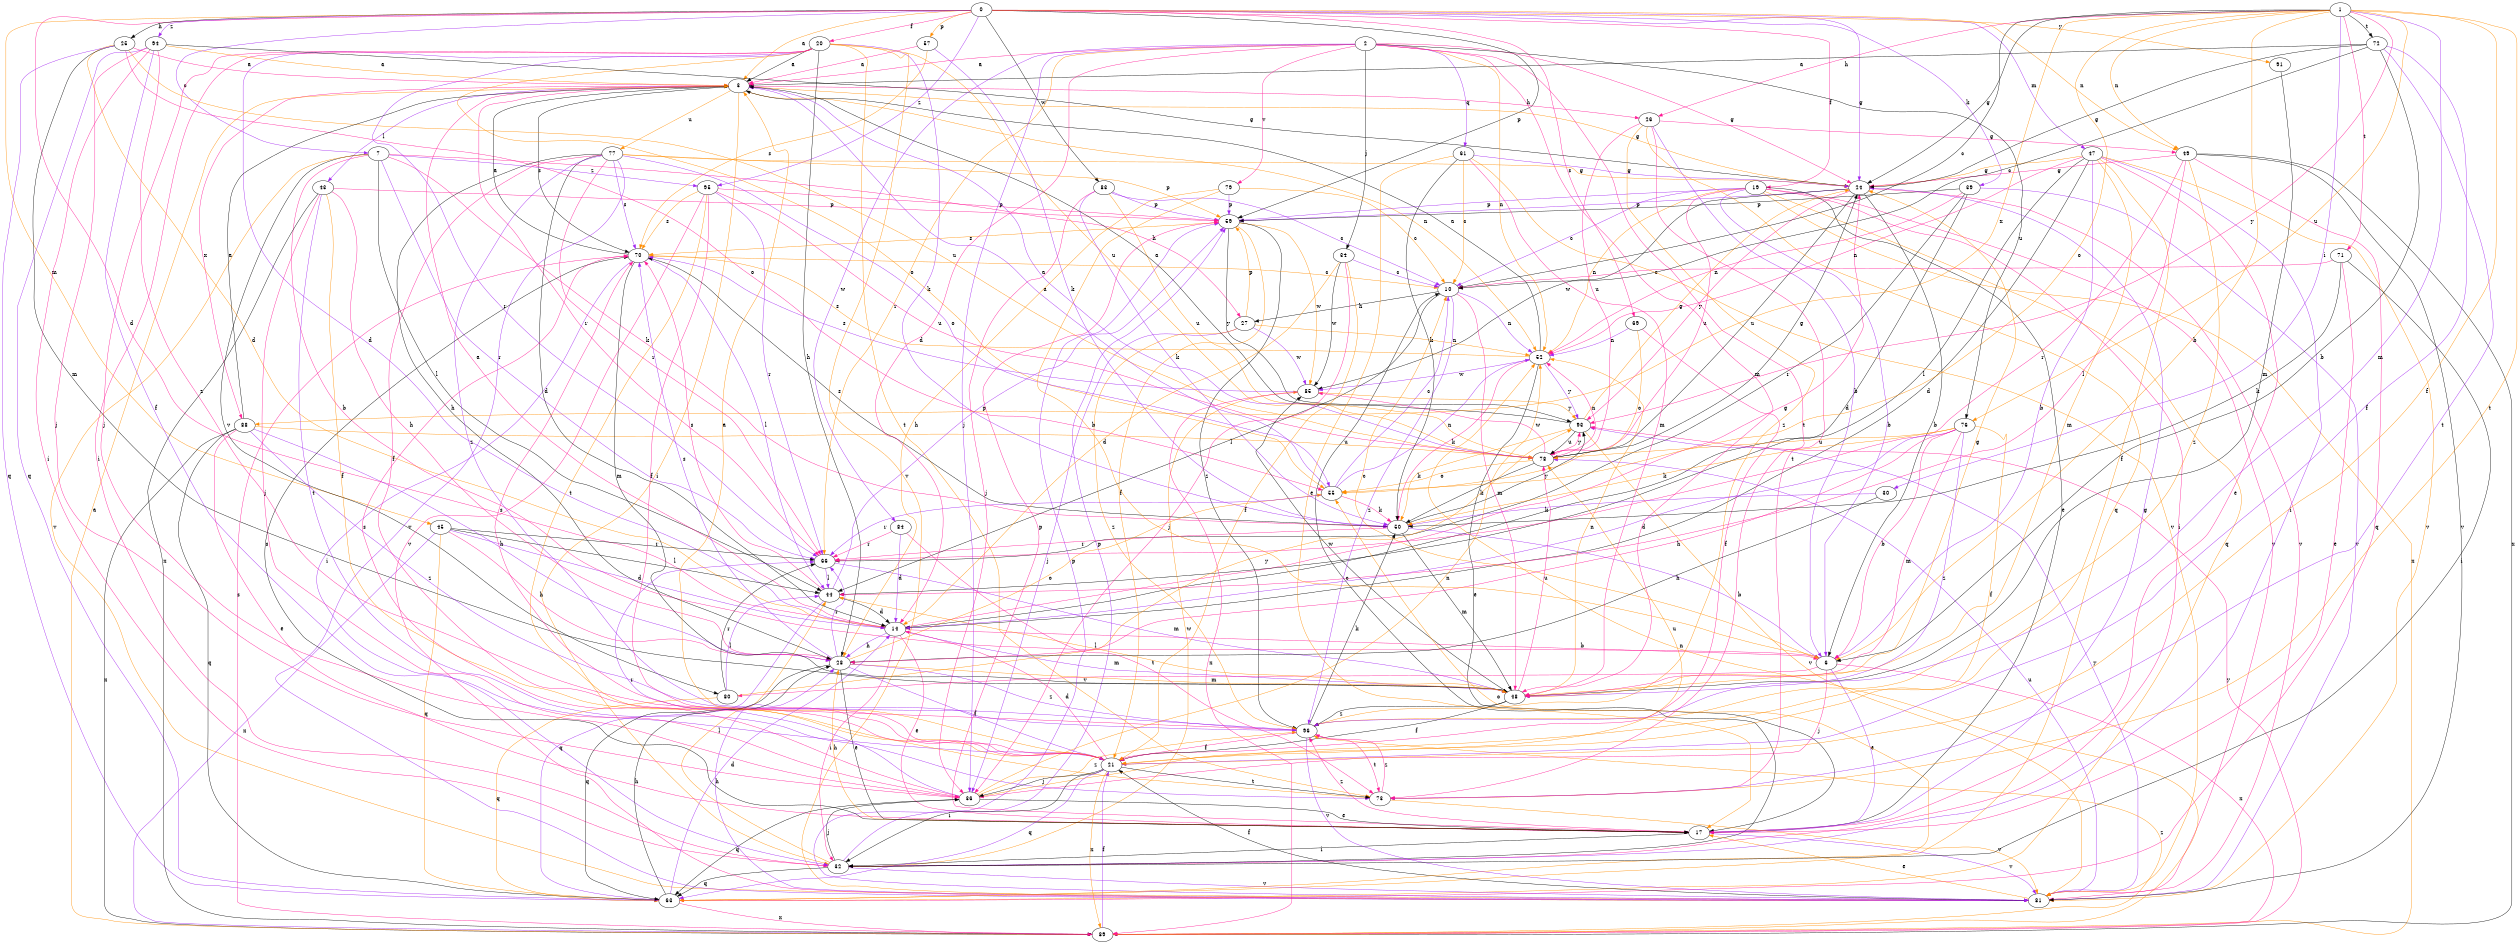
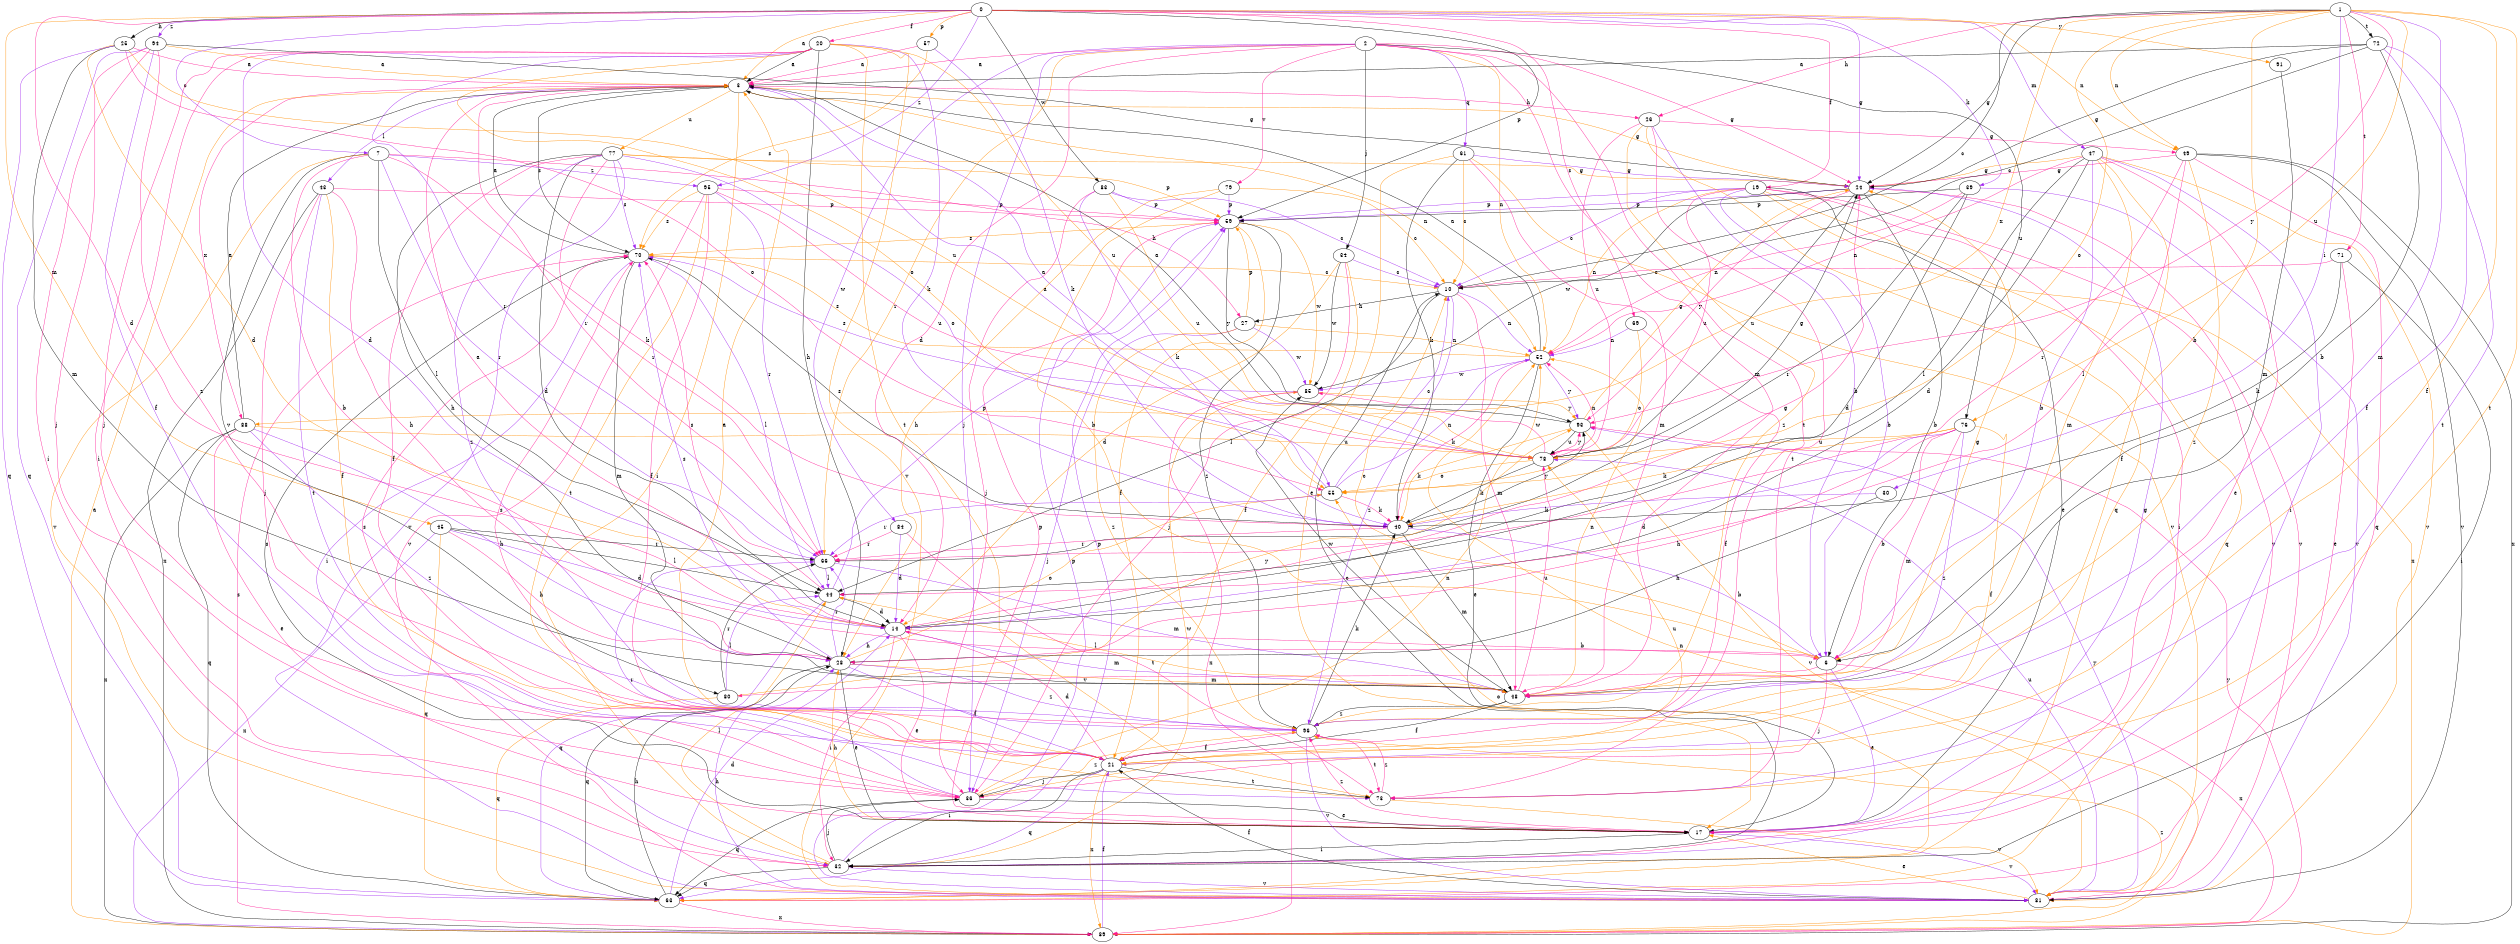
  strict digraph {
    edge [color=deeppink]
    0
    3
    7
    14
    19
    20
    24
    25
    39
    45
    47
    49
    57
    59
    69
    83
    91
    94
    95
    26
    88
    52
    66
    32
    43
    70
    77
    6
    80
    27
-   40 [label=50]
+   40
    44
    81
    48
    17
    28
    10
    89
    63
    78
    55
    73
    36
    93
    85
    21
    96
    1
    30
    71
    72
    76
    2
    34
    61
    79
    84
    0 -> 3 [color=darkorange label=a]
    0 -> 7 [color=purple label=c]
    0 -> 14 [label=d]
    0 -> 19 [label=f]
    0 -> 20 [label=f]
    0 -> 24 [color=purple label=g]
    0 -> 25 [color=black label=h]
    0 -> 39 [color=purple label=k]
    0 -> 45 [color=darkorange label=m]
    0 -> 47 [color=purple label=m]
    0 -> 49 [color=darkorange label=n]
    0 -> 57 [color=darkorange label=p]
    0 -> 59 [color=black label=p]
    0 -> 69 [label=s]
    0 -> 83 [color=black label=w]
    0 -> 91 [color=darkorange label=y]
    0 -> 94 [color=purple label=z]
    0 -> 95 [color=purple label=z]
    3 -> 24 [color=darkorange label=g]
    3 -> 26 [label=h]
    3 -> 88 [label=x]
    3 -> 52 [color=darkorange label=n]
    3 -> 66 [label=r]
    3 -> 32 [color=darkorange label=i]
    3 -> 43 [color=purple label=l]
    3 -> 70 [color=black label=s]
    3 -> 77 [color=darkorange label=u]
    7 -> 95 [color=purple label=z]
    7 -> 66 [color=purple label=r]
    7 -> 6 [label=b]
    7 -> 80 [color=black label=v]
    7 -> 27 [label=h]
    7 -> 40 [label=k]
    7 -> 44 [color=black label=l]
    7 -> 81 [color=darkorange label=v]
    14 -> 3 [label=a]
    14 -> 24 [label=g]
    14 -> 32 [label=i]
    14 -> 6 [label=b]
    14 -> 48 [color=purple label=m]
    14 -> 17 [label=e]
    14 -> 28 [color=purple label=h]
    19 -> 59 [color=purple label=p]
    19 -> 52 [color=darkorange label=n]
    19 -> 32 [label=i]
    19 -> 6 [color=purple label=b]
    19 -> 81 [label=v]
    19 -> 17 [color=black label=e]
    19 -> 10 [color=purple label=c]
    19 -> 89 [color=darkorange label=x]
    19 -> 63 [color=darkorange label=q]
    19 -> 78 [label=u]
    20 -> 3 [color=black label=a]
    20 -> 14 [color=purple label=d]
    20 -> 66 [color=purple label=r]
    20 -> 32 [label=i]
    20 -> 40 [color=purple label=k]
    20 -> 81 [color=darkorange label=v]
    20 -> 28 [color=black label=h]
    20 -> 78 [color=darkorange label=u]
    20 -> 55 [color=darkorange label=o]
    20 -> 73 [color=darkorange label=t]
    20 -> 36 [label=j]
    24 -> 59 [color=purple label=p]
    24 -> 6 [color=black label=b]
    24 -> 81 [label=v]
    24 -> 78 [color=black label=u]
    24 -> 93 [label=y]
    24 -> 85 [color=black label=w]
    25 -> 3 [label=a]
    25 -> 14 [color=darkorange label=d]
    25 -> 48 [color=black label=m]
    25 -> 63 [color=purple label=q]
    25 -> 78 [color=darkorange label=u]
    25 -> 55 [label=o]
    39 -> 14 [color=black label=d]
    39 -> 59 [color=black label=p]
    39 -> 52 [label=n]
    39 -> 66 [color=black label=r]
    39 -> 81 [color=purple label=v]
    45 -> 14 [color=purple label=d]
    45 -> 66 [color=black label=r]
    45 -> 44 [color=black label=l]
    45 -> 28 [label=h]
    45 -> 89 [color=purple label=x]
    45 -> 63 [color=darkorange label=q]
    47 -> 14 [color=black label=d]
    47 -> 24 [color=darkorange label=g]
    47 -> 52 [label=n]
    47 -> 32 [color=purple label=i]
    47 -> 6 [color=purple label=b]
    47 -> 44 [color=black label=l]
    47 -> 81 [color=darkorange label=v]
    47 -> 48 [color=darkorange label=m]
    47 -> 17 [label=e]
    47 -> 21 [color=darkorange label=f]
    49 -> 24 [label=g]
    49 -> 66 [label=r]
    49 -> 44 [label=l]
    49 -> 81 [color=black label=v]
    49 -> 89 [color=black label=x]
    49 -> 63 [label=q]
    49 -> 96 [color=darkorange label=z]
    57 -> 3 [label=a]
    57 -> 70 [color=darkorange label=s]
    57 -> 40 [color=purple label=k]
    59 -> 70 [color=darkorange label=s]
    59 -> 93 [color=black label=y]
    59 -> 85 [color=darkorange label=w]
    59 -> 21 [color=darkorange label=f]
    59 -> 96 [color=black label=z]
    69 -> 52 [color=purple label=n]
    69 -> 55 [color=darkorange label=o]
    69 -> 21 [label=f]
    83 -> 59 [color=purple label=p]
    83 -> 40 [color=purple label=k]
    83 -> 10 [color=purple label=c]
    83 -> 78 [color=darkorange label=u]
    83 -> 36 [label=j]
    91 -> 48 [color=black label=m]
    94 -> 3 [color=darkorange label=a]
    94 -> 24 [color=black label=g]
    94 -> 32 [label=i]
    94 -> 63 [color=purple label=q]
    94 -> 36 [label=j]
    94 -> 21 [color=purple label=f]
    94 -> 96 [label=z]
    95 -> 59 [label=p]
    95 -> 66 [color=purple label=r]
    95 -> 70 [color=darkorange label=s]
    95 -> 81 [label=v]
    95 -> 78 [label=u]
    95 -> 73 [color=darkorange label=t]
    95 -> 21 [label=f]
    26 -> 49 [label=g]
    26 -> 6 [color=purple label=b]
    26 -> 63 [color=darkorange label=q]
    26 -> 78 [label=u]
    26 -> 73 [label=t]
    26 -> 96 [color=darkorange label=z]
    88 -> 3 [color=black label=a]
    88 -> 17 [label=e]
    88 -> 28 [color=purple label=h]
    88 -> 89 [color=black label=x]
    88 -> 63 [color=black label=q]
    88 -> 78 [color=darkorange label=u]
    88 -> 96 [color=purple label=z]
    52 -> 3 [color=black label=a]
    52 -> 70 [color=darkorange label=s]
    52 -> 40 [label=k]
    52 -> 17 [color=black label=e]
    52 -> 93 [color=purple label=y]
    52 -> 85 [color=purple label=w]
    66 -> 44 [color=purple label=l]
    66 -> 48 [color=purple label=m]
    32 -> 59 [color=purple label=p]
    32 -> 44 [color=darkorange label=l]
    32 -> 81 [color=purple label=v]
    32 -> 10 [color=black label=c]
    32 -> 63 [color=black label=q]
    32 -> 36 [color=black label=j]
    32 -> 85 [color=darkorange label=w]
    43 -> 59 [label=p]
    43 -> 28 [label=h]
    43 -> 89 [color=black label=x]
    43 -> 73 [color=purple label=t]
    43 -> 36 [label=j]
    43 -> 21 [color=darkorange label=f]
    70 -> 3 [color=black label=a]
    70 -> 32 [color=purple label=i]
    70 -> 44 [color=purple label=l]
    70 -> 48 [color=black label=m]
    70 -> 10 [color=darkorange label=c]
    77 -> 14 [color=black label=d]
    77 -> 24 [color=darkorange label=g]
    77 -> 59 [color=darkorange label=p]
    77 -> 66 [label=r]
    77 -> 70 [color=purple label=s]
    77 -> 81 [color=purple label=v]
    77 -> 28 [color=black label=h]
    77 -> 55 [color=purple label=o]
    77 -> 21 [label=f]
    77 -> 96 [color=purple label=z]
    6 -> 80 [label=v]
    6 -> 17 [color=purple label=e]
    6 -> 10 [color=darkorange label=c]
    6 -> 89 [label=x]
    6 -> 36 [label=j]
    80 -> 66 [color=black label=r]
    80 -> 44 [color=purple label=l]
    80 -> 63 [color=darkorange label=q]
    80 -> 93 [color=darkorange label=y]
    27 -> 59 [color=darkorange label=p]
    27 -> 52 [color=darkorange label=n]
    27 -> 36 [color=purple label=j]
    27 -> 85 [color=purple label=w]
    27 -> 96 [color=darkorange label=z]
    40 -> 66 [label=r]
    40 -> 70 [color=black label=s]
    40 -> 6 [color=purple label=b]
    40 -> 48 [color=black label=m]
    40 -> 93 [color=black label=y]
    44 -> 14 [color=black label=d]
    44 -> 59 [color=purple label=p]
    44 -> 70 [label=s]
    44 -> 63 [color=purple label=q]
    81 -> 59 [color=purple label=p]
    81 -> 17 [color=darkorange label=e]
    81 -> 28 [color=purple label=h]
    81 -> 78 [color=purple label=u]
    81 -> 93 [color=purple label=y]
    81 -> 21 [color=black label=f]
    48 -> 24 [color=darkorange label=g]
    48 -> 52 [color=darkorange label=n]
    48 -> 44 [color=darkorange label=l]
    48 -> 78 [label=u]
    48 -> 85 [color=black label=w]
    48 -> 21 [color=black label=f]
    48 -> 96 [color=black label=z]
    17 -> 24 [color=purple label=g]
    17 -> 59 [label=p]
    17 -> 32 [color=black label=i]
    17 -> 70 [color=black label=s]
    17 -> 81 [color=purple label=v]
    17 -> 28 [color=darkorange label=h]
    17 -> 96 [label=z]
    28 -> 66 [color=purple label=r]
    28 -> 70 [color=purple label=s]
    28 -> 48 [color=darkorange label=m]
    28 -> 17 [color=black label=e]
    28 -> 63 [color=black label=q]
    28 -> 55 [color=darkorange label=o]
    28 -> 21 [color=purple label=f]
    28 -> 96 [color=purple label=z]
    10 -> 52 [color=purple label=n]
    10 -> 27 [color=black label=h]
    10 -> 44 [color=black label=l]
    10 -> 48 [label=m]
    10 -> 96 [color=purple label=z]
    89 -> 3 [color=darkorange label=a]
    89 -> 52 [color=darkorange label=n]
    89 -> 70 [label=s]
    89 -> 93 [label=y]
    89 -> 21 [color=purple label=f]
    89 -> 96 [color=darkorange label=z]
    63 -> 14 [color=purple label=d]
    63 -> 28 [color=black label=h]
    63 -> 89 [label=x]
    63 -> 55 [color=darkorange label=o]
    78 -> 3 [color=purple label=a]
    78 -> 24 [color=black label=g]
    78 -> 52 [label=n]
    78 -> 40 [color=black label=k]
    78 -> 55 [color=darkorange label=o]
    78 -> 93 [label=y]
    78 -> 85 [label=w]
    55 -> 3 [color=purple label=a]
    55 -> 52 [color=purple label=n]
    55 -> 66 [color=purple label=r]
    55 -> 40 [label=k]
    55 -> 10 [color=purple label=c]
    73 -> 81 [color=darkorange label=v]
    73 -> 96 [label=z]
    36 -> 52 [color=darkorange label=n]
    36 -> 66 [color=purple label=r]
    36 -> 70 [label=s]
    36 -> 17 [color=black label=e]
    36 -> 63 [color=black label=q]
    36 -> 78 [color=darkorange label=u]
    36 -> 96 [color=darkorange label=z]
    93 -> 3 [color=black label=a]
    93 -> 24 [color=darkorange label=g]
    93 -> 40 [color=darkorange label=k]
    93 -> 81 [color=darkorange label=v]
    93 -> 78 [color=black label=u]
    85 -> 70 [color=purple label=s]
    85 -> 89 [label=x]
    85 -> 93 [color=darkorange label=y]
    21 -> 3 [color=darkorange label=a]
    21 -> 14 [label=d]
    21 -> 32 [color=black label=i]
    21 -> 70 [label=s]
    21 -> 89 [color=darkorange label=x]
    21 -> 63 [color=purple label=q]
    21 -> 73 [color=black label=t]
    21 -> 36 [color=black label=j]
    96 -> 40 [color=black label=k]
    96 -> 81 [color=purple label=v]
    96 -> 73 [label=t]
    96 -> 21 [label=f]
    1 -> 24 [color=black label=g]
    1 -> 49 [color=darkorange label=n]
    1 -> 26 [label=h]
    1 -> 88 [color=darkorange label=x]
    1 -> 6 [color=darkorange label=b]
    1 -> 48 [color=purple label=m]
    1 -> 10 [color=black label=c]
    1 -> 55 [color=darkorange label=o]
    1 -> 73 [color=darkorange label=t]
    1 -> 93 [label=y]
    1 -> 21 [color=darkorange label=f]
    1 -> 30 [color=purple label=i]
    1 -> 71 [label=t]
    1 -> 72 [color=black label=t]
    1 -> 76 [color=darkorange label=u]
    30 -> 40 [color=purple label=k]
    30 -> 28 [color=black label=h]
    71 -> 32 [color=black label=i]
    71 -> 40 [color=black label=k]
    71 -> 17 [label=e]
    71 -> 10 [label=c]
    72 -> 3 [color=black label=a]
    72 -> 24 [color=black label=g]
    72 -> 6 [color=black label=b]
    72 -> 10 [color=black label=c]
    72 -> 73 [color=purple label=t]
    72 -> 21 [color=purple label=f]
    76 -> 14 [color=purple label=d]
    76 -> 6 [label=b]
    76 -> 40 [color=darkorange label=k]
    76 -> 48 [label=m]
    76 -> 28 [label=h]
    76 -> 78 [color=darkorange label=u]
    76 -> 21 [color=darkorange label=f]
    76 -> 96 [color=purple label=z]
    2 -> 3 [label=a]
    2 -> 14 [label=d]
    2 -> 24 [label=g]
    2 -> 52 [color=darkorange label=n]
    2 -> 66 [color=darkorange label=r]
    2 -> 48 [label=m]
    2 -> 73 [label=t]
    2 -> 36 [color=purple label=j]
    2 -> 76 [color=black label=u]
    2 -> 34 [color=black label=j]
    2 -> 61 [color=purple label=q]
    2 -> 79 [label=v]
    2 -> 84 [color=purple label=w]
    34 -> 14 [color=darkorange label=d]
    34 -> 10 [color=purple label=c]
    34 -> 36 [label=j]
    34 -> 85 [color=black label=w]
    34 -> 21 [color=darkorange label=f]
    61 -> 24 [color=purple label=g]
    61 -> 40 [color=black label=k]
    61 -> 81 [color=darkorange label=v]
    61 -> 48 [label=m]
    61 -> 17 [color=darkorange label=e]
    61 -> 10 [color=darkorange label=c]
    79 -> 59 [color=purple label=p]
    79 -> 6 [color=darkorange label=b]
    79 -> 28 [color=darkorange label=h]
    79 -> 10 [color=darkorange label=c]
    84 -> 14 [color=purple label=d]
    84 -> 66 [label=r]
    84 -> 73 [label=t]
  }
